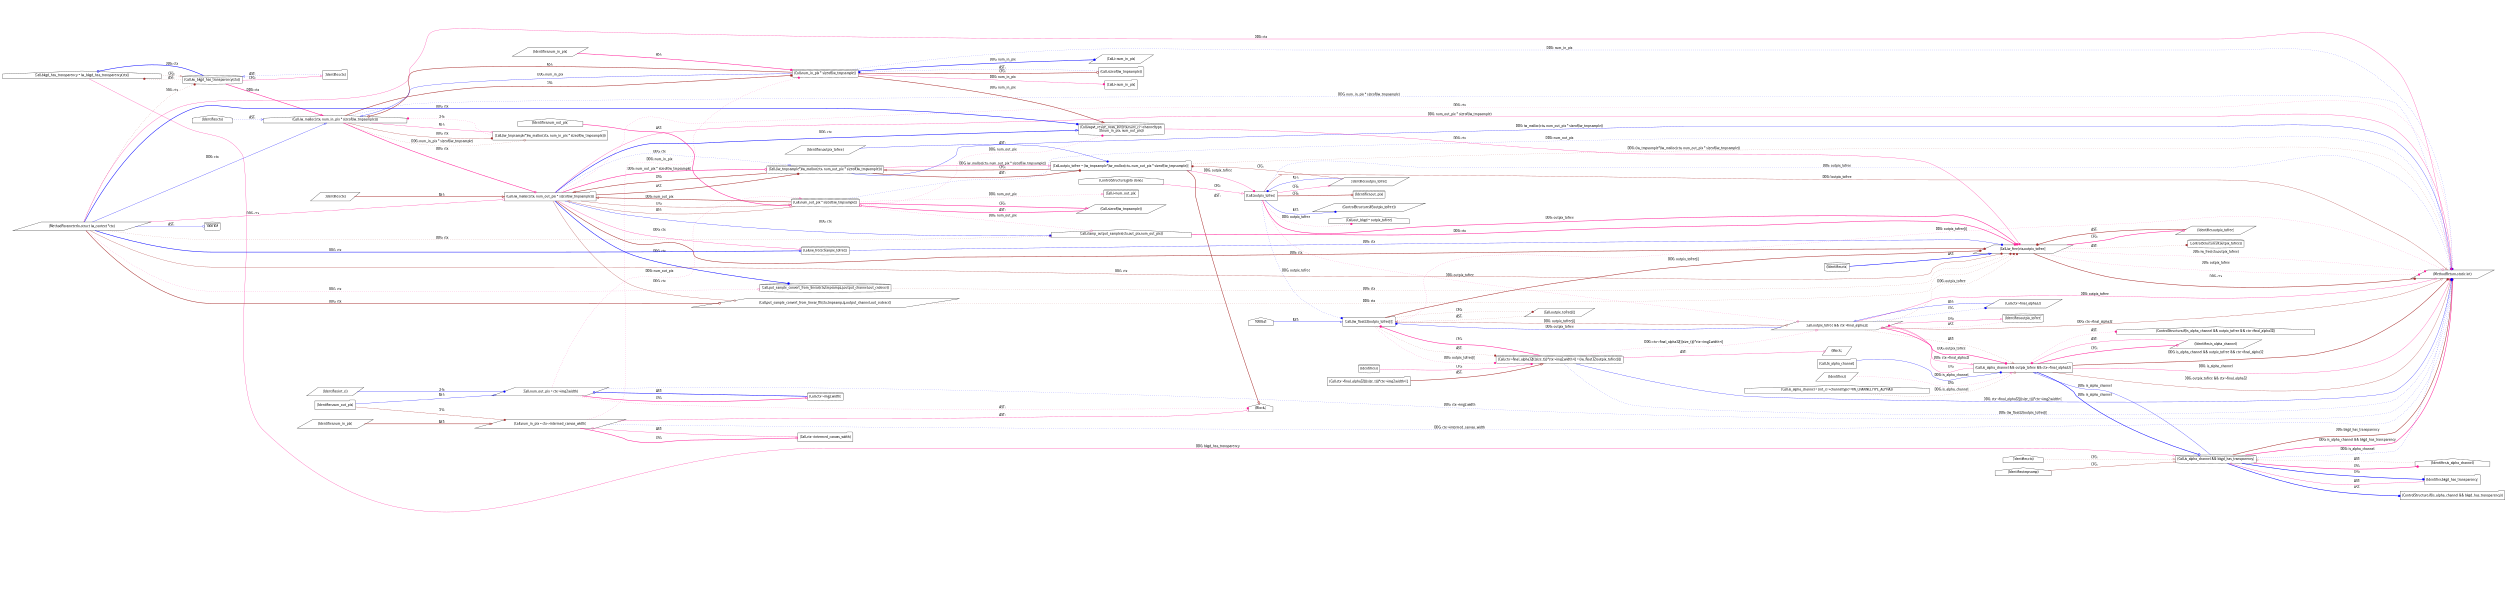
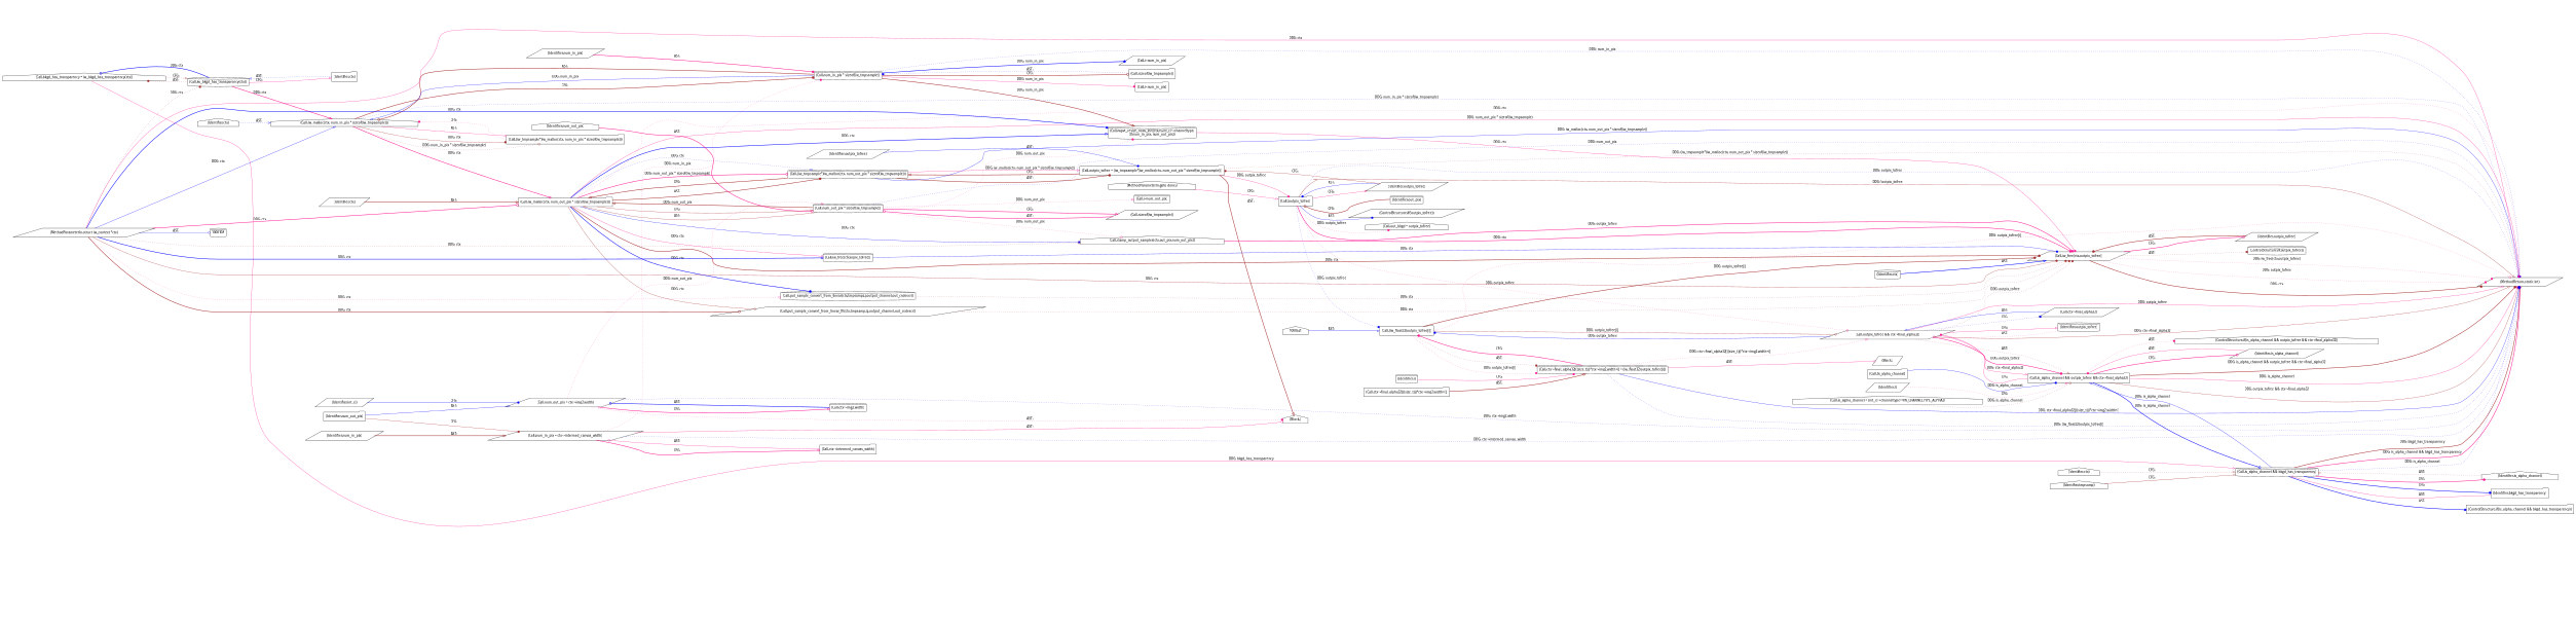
  digraph {
    fontname="Fira Sans"
    rankdir=LR
    node [fontname="Fira Sans" shape=parallelogram]
    edge [arrowhead=dot color=deeppink fontname="Fira Sans" style=solid]
    n1 [label="(Call,(iw_float32)outpix_tofree[i])" shape=folder]
    n2 [label="(Call,outpix_tofree && ctx->final_alpha32)"]
    n3 [label="(Call,ctx->final_alpha32[((size_t)j)*ctx->img2.width+i] = (iw_float32)outpix_tofree[i])" shape=cylinder]
    n4 [label="(Call,iw_free(ctx,outpix_tofree))"]
-   n5 [label="(Call,outpix_tofree[i])"]
    n6 [label="(MethodReturn,static int)"]
    n7 [label="(Call,is_alpha_channel && outpix_tofree && ctx->final_alpha32)" shape=folder]
    n8 [label="(Identifier,outpix_tofree)" shape=cylinder]
    n9 [label="(Call,ctx->final_alpha32)"]
    n10 [label="(Block,)"]
    n11 [label="(Identifier,outpix_tofree)"]
    n12 [label="(ControlStructure,if(outpix_tofree))" shape=cylinder]
    n13 [label="(Call,is_alpha_channel && bkgd_has_transparency)" shape=cylinder]
    n14 [label="(ControlStructure,if(is_alpha_channel && outpix_tofree && ctx->final_alpha32))" shape=house]
    n15 [label="(Identifier,is_alpha_channel)"]
    n16 [label="(Call,!outpix_tofree)" shape=folder]
    n17 [label="(Identifier,outpix_tofree)"]
    n18 [label="(ControlStructure,if(!outpix_tofree))"]
    n19 [label="(Call,out_bkgd = outpix_tofree)" shape=house]
    n20 [label="(Call,outpix_tofree = (iw_tmpsample*)iw_malloc(ctx, num_out_pix * sizeof(iw_tmpsample)))" shape=folder]
    n21 [label="(Call,(iw_tmpsample*)iw_malloc(ctx, num_out_pix * sizeof(iw_tmpsample)))" shape=cylinder]
    n22 [label="(Block,)" shape=house]
    n23 [label="(Call,iw_malloc(ctx, num_out_pix * sizeof(iw_tmpsample)))" shape=folder]
    n24 [label="(Call,num_out_pix * sizeof(iw_tmpsample))" shape=cylinder]
    n25 [label="(Call,iw_free(ctx,inpix_tofree))" shape=cylinder]
    n26 [label="(Call,put_sample_convert_from_linear(ctx,tmpsamp,i,j,output_channel,out_csdescr))" shape=cylinder]
    n27 [label="(Call,iwpvt_resize_rows_init(ctx,rs,int_ci->channeltype,\n\t\t\tnum_in_pix, num_out_pix))" shape=cylinder]
    n28 [label="(Call,put_sample_convert_from_linear_flt(ctx,tmpsamp,i,j,output_channel,out_csdescr))"]
    n29 [label="(Call,clamp_output_samples(ctx,out_pix,num_out_pix))" shape=house]
    n30 [label="(Call,i<num_out_pix)" shape=cylinder]
    n31 [label="(Call,sizeof(iw_tmpsample))"]
    n32 [label="(Call,iw_malloc(ctx, num_in_pix * sizeof(iw_tmpsample)))" shape=house]
    n33 [label="(Call,num_in_pix * sizeof(iw_tmpsample))" shape=cylinder]
    n34 [label="(Call,(iw_tmpsample*)iw_malloc(ctx, num_in_pix * sizeof(iw_tmpsample)))" shape=folder]
    n35 [label="(Call,i<num_in_pix)" shape=folder]
    n36 [label="(Call,i<num_in_pix)"]
    n37 [label="(Call,sizeof(iw_tmpsample))" shape=folder]
    n38 [label="(Call,iw_bkgd_has_transparency(ctx))" shape=cylinder]
    n39 [label="(Identifier,ctx)" shape=folder]
    n40 [label="(Call,bkgd_has_transparency = iw_bkgd_has_transparency(ctx))" shape=house]
    n41 [label="(MethodParameterIn,struct iw_context *ctx)"]
    1000108 [shape=cylinder]
    n43 [label="(Call,num_in_pix = ctx->intermed_canvas_width)"]
    n44 [label="(Call,ctx->intermed_canvas_width)" shape=folder]
    n45 [label="(Call,num_out_pix = ctx->img2.width)"]
    n46 [label="(Call,ctx->img2.width)" shape=cylinder]
    n47 [label="(ControlStructure,if(is_alpha_channel && bkgd_has_transparency))" shape=folder]
    n48 [label="(Identifier,bkgd_has_transparency)" shape=folder]
    n49 [label="(Identifier,is_alpha_channel)" shape=house]
    n50 [label="(Identifier,outpix_tofree)"]
    n51 [label="(Identifier,ctx)" shape=house]
    n52 [label="(Identifier,i)" shape=cylinder]
    n53 [label="(Call,is_alpha_channel = (int_ci->channeltype==IW_CHANNELTYPE_ALPHA))" shape=house]
    n54 [label="(Identifier,tmpsamp)" shape=house]
    n55 [label="(Identifier,ctx)"]
    n56 [label="(Identifier,num_in_pix)"]
    n57 [label="(Identifier,ctx)" shape=cylinder]
    n58 [label="(Identifier,num_in_pix)"]
    n59 [label="(Call,!is_alpha_channel)" shape=folder]
    n60 [label="(Identifier,num_out_pix)" shape=house]
    n61 [label="(Identifier,ctx)" shape=house]
    n62 [label="(Call,ctx->final_alpha32[((size_t)j)*ctx->img2.width+i])" shape=folder]
    n63 [label="(Identifier,out_pix)" shape=cylinder]
    n64 [label="(Identifier,num_out_pix)" shape=folder]
    n65 [label="(Identifier,i)"]
-   n66 [label="(ControlStructure,goto done;)" shape=house]
+   n66 [label="(MethodParameterIn,goto done;)" shape=house]
    n67 [label="(Identifier,int_ci)"]
    1000541 [shape=house]
    n1 -> n2 [arrowhead=odot color=brown label="DDG: outpix_tofree[i]"]
    n1 -> n3 [color=brown label="AST: " style=dotted]
    n1 -> n3 [label="DDG: outpix_tofree[i]" style=dotted]
    n1 -> n4 [color=brown label="DDG: outpix_tofree[i]" style=bold]
-   n1 -> n5 [color=brown label="CFG: " style=dotted]
    n1 -> n6 [arrowhead=odot label="DDG: outpix_tofree[i]" style=dotted]
    n2 -> n1 [color=blue label="DDG: outpix_tofree"]
    n2 -> n4 [color=brown label="DDG: outpix_tofree" style=dotted]
    n2 -> n6 [arrowhead=odot label="DDG: outpix_tofree"]
    n2 -> n6 [arrowhead=onormal color=brown label="DDG: ctx->final_alpha32"]
    n2 -> n7 [arrowhead=onormal color=brown label="AST: " style=dotted]
    n2 -> n7 [label="DDG: outpix_tofree" style=bold]
    n2 -> n7 [arrowhead=onormal label="DDG: ctx->final_alpha32"]
    n2 -> n8 [arrowhead=onormal label="CFG: "]
    n2 -> n9 [color=blue label="CFG: " style=dotted]
    n3 -> n1 [label="CFG: " style=bold]
    n3 -> n2 [arrowhead=onormal label="DDG: ctx->final_alpha32[((size_t)j)*ctx->img2.width+i]" style=dotted]
    n3 -> n6 [arrowhead=onormal color=blue label="DDG: (iw_float32)outpix_tofree[i]" style=dotted]
    n3 -> n6 [color=blue label="DDG: ctx->final_alpha32[((size_t)j)*ctx->img2.width+i]"]
    n3 -> n10 [arrowhead=odot label="AST: "]
    n4 -> n6 [label="DDG: outpix_tofree" style=dotted]
    n4 -> n6 [color=brown label="DDG: ctx" style=bold]
    n4 -> n6 [label="DDG: iw_free(ctx,outpix_tofree)" style=dotted]
    n4 -> n11 [arrowhead=odot label="CFG: " style=bold]
    n4 -> n12 [color=brown label="AST: " style=dotted]
-   n5 -> n1 [arrowhead=onormal color=brown label="AST: " style=dotted]
    n7 -> n2 [label="CFG: "]
    n7 -> n6 [color=brown label="DDG: is_alpha_channel && outpix_tofree && ctx->final_alpha32" style=bold]
    n7 -> n6 [label="DDG: is_alpha_channel"]
    n7 -> n6 [arrowhead=onormal color=brown label="DDG: outpix_tofree && ctx->final_alpha32"]
    n7 -> n13 [arrowhead=odot color=blue label="DDG: is_alpha_channel" style=bold]
    n7 -> n14 [label="AST: " style=dotted]
    n7 -> n15 [arrowhead=odot label="CFG: " style=bold]
    n8 -> n2 [arrowhead=odot label="AST: " style=dotted]
    n9 -> n2 [arrowhead=onormal color=blue label="AST: "]
    n11 -> n4 [color=brown label="AST: " style=bold]
    n13 -> n6 [arrowhead=odot color=brown label="DDG: bkgd_has_transparency" style=bold]
    n13 -> n6 [arrowhead=odot label="DDG: is_alpha_channel && bkgd_has_transparency" style=bold]
    n13 -> n6 [color=blue label="DDG: is_alpha_channel" style=dotted]
    n13 -> n7 [arrowhead=onormal color=blue label="DDG: is_alpha_channel"]
    n13 -> n47 [color=blue label="AST: " style=bold]
    n13 -> n48 [color=blue label="CFG: " style=bold]
    n13 -> n49 [label="CFG: " style=bold]
    n15 -> n7 [label="AST: "]
    n16 -> n1 [color=blue label="DDG: outpix_tofree" style=dotted]
    n16 -> n2 [arrowhead=odot label="DDG: outpix_tofree" style=dotted]
    n16 -> n4 [label="DDG: outpix_tofree" style=bold]
    n16 -> n6 [arrowhead=onormal color=blue label="DDG: outpix_tofree" style=dotted]
    n16 -> n6 [arrowhead=onormal color=brown label="DDG: !outpix_tofree"]
    n16 -> n17 [arrowhead=onormal label="CFG: "]
    n16 -> n18 [color=blue label="AST: "]
    n16 -> n19 [label="DDG: outpix_tofree" style=dotted]
    n17 -> n16 [color=blue label="AST: "]
    n17 -> n20 [color=brown label="CFG: "]
    n20 -> n6 [arrowhead=odot color=brown label="DDG: (iw_tmpsample*)iw_malloc(ctx, num_out_pix * sizeof(iw_tmpsample))" style=dotted]
    n20 -> n16 [label="DDG: outpix_tofree"]
    n20 -> n21 [arrowhead=onormal color=brown label="CFG: " style=bold]
    n20 -> n22 [arrowhead=onormal color=brown label="AST: " style=bold]
    n21 -> n6 [arrowhead=odot color=blue label="DDG: iw_malloc(ctx, num_out_pix * sizeof(iw_tmpsample))"]
    n21 -> n20 [color=brown label="AST: " style=bold]
    n21 -> n20 [arrowhead=onormal label="DDG: iw_malloc(ctx, num_out_pix * sizeof(iw_tmpsample))"]
    n21 -> n23 [arrowhead=onormal color=brown label="CFG: " style=bold]
    n23 -> n4 [color=brown label="DDG: ctx" style=bold]
    n23 -> n6 [label="DDG: ctx" style=dotted]
    n23 -> n6 [arrowhead=odot label="DDG: num_out_pix * sizeof(iw_tmpsample)"]
    n23 -> n21 [color=brown label="AST: " style=bold]
    n23 -> n21 [arrowhead=odot color=blue label="DDG: ctx" style=dotted]
    n23 -> n21 [arrowhead=odot label="DDG: num_out_pix * sizeof(iw_tmpsample)" style=bold]
    n23 -> n24 [arrowhead=onormal color=brown label="CFG: "]
    n23 -> n25 [arrowhead=odot label="DDG: ctx"]
    n23 -> n26 [color=blue label="DDG: ctx" style=bold]
    n23 -> n27 [arrowhead=onormal color=blue label="DDG: ctx" style=bold]
    n23 -> n28 [arrowhead=odot color=brown label="DDG: ctx"]
    n23 -> n29 [color=blue label="DDG: ctx"]
    n24 -> n6 [arrowhead=odot color=blue label="DDG: num_out_pix" style=dotted]
    n24 -> n23 [arrowhead=onormal color=brown label="AST: "]
    n24 -> n23 [arrowhead=onormal color=brown label="DDG: num_out_pix" style=bold]
    n24 -> n27 [label="DDG: num_out_pix" style=dotted]
    n24 -> n29 [arrowhead=odot label="DDG: num_out_pix" style=dotted]
    n24 -> n30 [arrowhead=onormal label="DDG: num_out_pix" style=dotted]
    n24 -> n31 [arrowhead=onormal label="CFG: " style=bold]
    n25 -> n4 [color=blue label="DDG: ctx"]
    n26 -> n4 [color=brown label="DDG: ctx" style=dotted]
    n27 -> n4 [label="DDG: ctx"]
    n28 -> n4 [color=brown label="DDG: ctx" style=dotted]
    n29 -> n4 [label="DDG: ctx" style=bold]
    n31 -> n24 [arrowhead=odot label="AST: " style=bold]
    n32 -> n6 [arrowhead=odot color=blue label="DDG: num_in_pix * sizeof(iw_tmpsample)" style=dotted]
    n32 -> n23 [arrowhead=odot label="DDG: ctx" style=bold]
    n32 -> n33 [color=brown label="CFG: " style=bold]
    n32 -> n34 [arrowhead=odot label="AST: "]
    n32 -> n34 [color=brown label="DDG: ctx"]
    n32 -> n34 [arrowhead=odot color=brown label="DDG: num_in_pix * sizeof(iw_tmpsample)" style=dotted]
    n33 -> n6 [color=blue label="DDG: num_in_pix" style=dotted]
    n33 -> n27 [arrowhead=onormal color=brown label="DDG: num_in_pix" style=bold]
    n33 -> n32 [arrowhead=odot color=brown label="AST: " style=bold]
    n33 -> n32 [arrowhead=onormal color=blue label="DDG: num_in_pix"]
    n33 -> n35 [label="DDG: num_in_pix"]
    n33 -> n36 [color=blue label="DDG: num_in_pix" style=bold]
    n33 -> n37 [arrowhead=odot color=brown label="CFG: " style=bold]
    n34 -> n32 [label="CFG: " style=dotted]
    n37 -> n33 [color=blue label="AST: " style=dotted]
    n38 -> n32 [arrowhead=onormal label="DDG: ctx" style=bold]
    n38 -> n39 [arrowhead=onormal label="CFG: "]
    n38 -> n40 [color=brown label="AST: " style=dotted]
    n38 -> n40 [arrowhead=odot color=blue label="DDG: ctx" style=bold]
    n39 -> n38 [arrowhead=onormal color=blue label="AST: " style=dotted]
    n40 -> n13 [arrowhead=onormal label="DDG: bkgd_has_transparency"]
    n40 -> n38 [arrowhead=onormal color=brown label="CFG: " style=dotted]
    n41 -> n4 [color=brown label="DDG: ctx"]
    n41 -> n6 [label="DDG: ctx"]
-   n41 -> n23 [arrowhead=odot label="DDG: ctx"]
+   n41 -> n23 [arrowhead=odot label="DDG: ctx" style=bold]
    n41 -> n25 [arrowhead=odot color=blue label="DDG: ctx" style=bold]
    n41 -> n26 [arrowhead=odot label="DDG: ctx" style=dotted]
    n41 -> n27 [color=blue label="DDG: ctx" style=bold]
    n41 -> n28 [arrowhead=odot color=brown label="DDG: ctx" style=bold]
    n41 -> n29 [arrowhead=odot color=brown label="DDG: ctx" style=dotted]
    n41 -> n32 [arrowhead=onormal color=blue label="DDG: ctx"]
    n41 -> n38 [color=brown label="DDG: ctx" style=dotted]
    n41 -> 1000108 [arrowhead=odot color=blue label="AST: "]
    n43 -> n6 [color=blue label="DDG: ctx->intermed_canvas_width" style=dotted]
    n43 -> n22 [arrowhead=odot label="AST: "]
    n43 -> n33 [label="DDG: num_in_pix" style=dotted]
    n43 -> n44 [arrowhead=odot label="CFG: " style=bold]
    n44 -> n43 [arrowhead=odot label="AST: "]
    n45 -> n6 [color=blue label="DDG: ctx->img2.width" style=dotted]
    n45 -> n22 [label="AST: " style=dotted]
    n45 -> n24 [arrowhead=onormal label="DDG: num_out_pix" style=dotted]
    n45 -> n46 [arrowhead=odot label="CFG: " style=bold]
    n46 -> n45 [arrowhead=odot color=blue label="AST: " style=bold]
    n48 -> n13 [arrowhead=odot label="AST: "]
    n49 -> n13 [arrowhead=odot color=brown label="AST: " style=dotted]
    n50 -> n20 [color=blue label="AST: "]
    n51 -> n13 [arrowhead=onormal color=brown label="CFG: " style=dotted]
    n52 -> n3 [label="CFG: "]
    n53 -> n7 [arrowhead=odot color=brown label="DDG: is_alpha_channel" style=dotted]
    n54 -> n13 [arrowhead=odot color=brown label="CFG: "]
    n55 -> n23 [arrowhead=onormal color=brown label="AST: " style=bold]
    n56 -> n43 [arrowhead=onormal color=brown label="AST: " style=bold]
    n57 -> n4 [arrowhead=onormal color=blue label="AST: " style=bold]
    n58 -> n33 [label="AST: " style=bold]
    n59 -> n7 [color=blue label="DDG: is_alpha_channel"]
    n60 -> n24 [arrowhead=odot label="AST: " style=bold]
    n61 -> n32 [arrowhead=onormal color=blue label="AST: " style=dotted]
    n62 -> n3 [arrowhead=onormal color=brown label="AST: " style=bold]
-   n16 -> n63 [arrowhead=odot color=brown label="CFG: " style=bold]
+   n63 -> n16 [arrowhead=odot color=brown label="CFG: " style=bold]
    n64 -> n43 [color=brown label="CFG: "]
    n64 -> n45 [arrowhead=onormal color=blue label="AST: "]
    n65 -> n7 [arrowhead=onormal label="CFG: " style=dotted]
    n66 -> n16 [arrowhead=onormal label="CFG: "]
    n67 -> n45 [color=blue label="CFG: "]
    1000541 -> n1 [arrowhead=onormal color=blue label="AST: "]
  }
